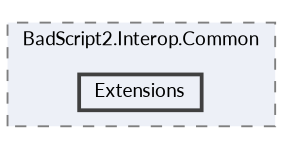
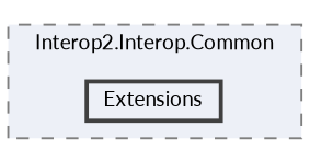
  digraph {
    compound=true
    rankdir=LR
    fontname=Lato
    n1 [color=grey25 fillcolor="#edf0f7" fontname=Lato fontsize=10 height=0.2 label=Extensions shape=box style="filled,bold" width=0.4]
    subgraph cluster_1 {
      bgcolor="#edf0f7"
      fontsize=10
-     label="BadScript2.Interop.Common"
+     label="Interop2.Interop.Common"
      pencolor=grey50
      style="filled,dashed"
      n1
    }
  }
